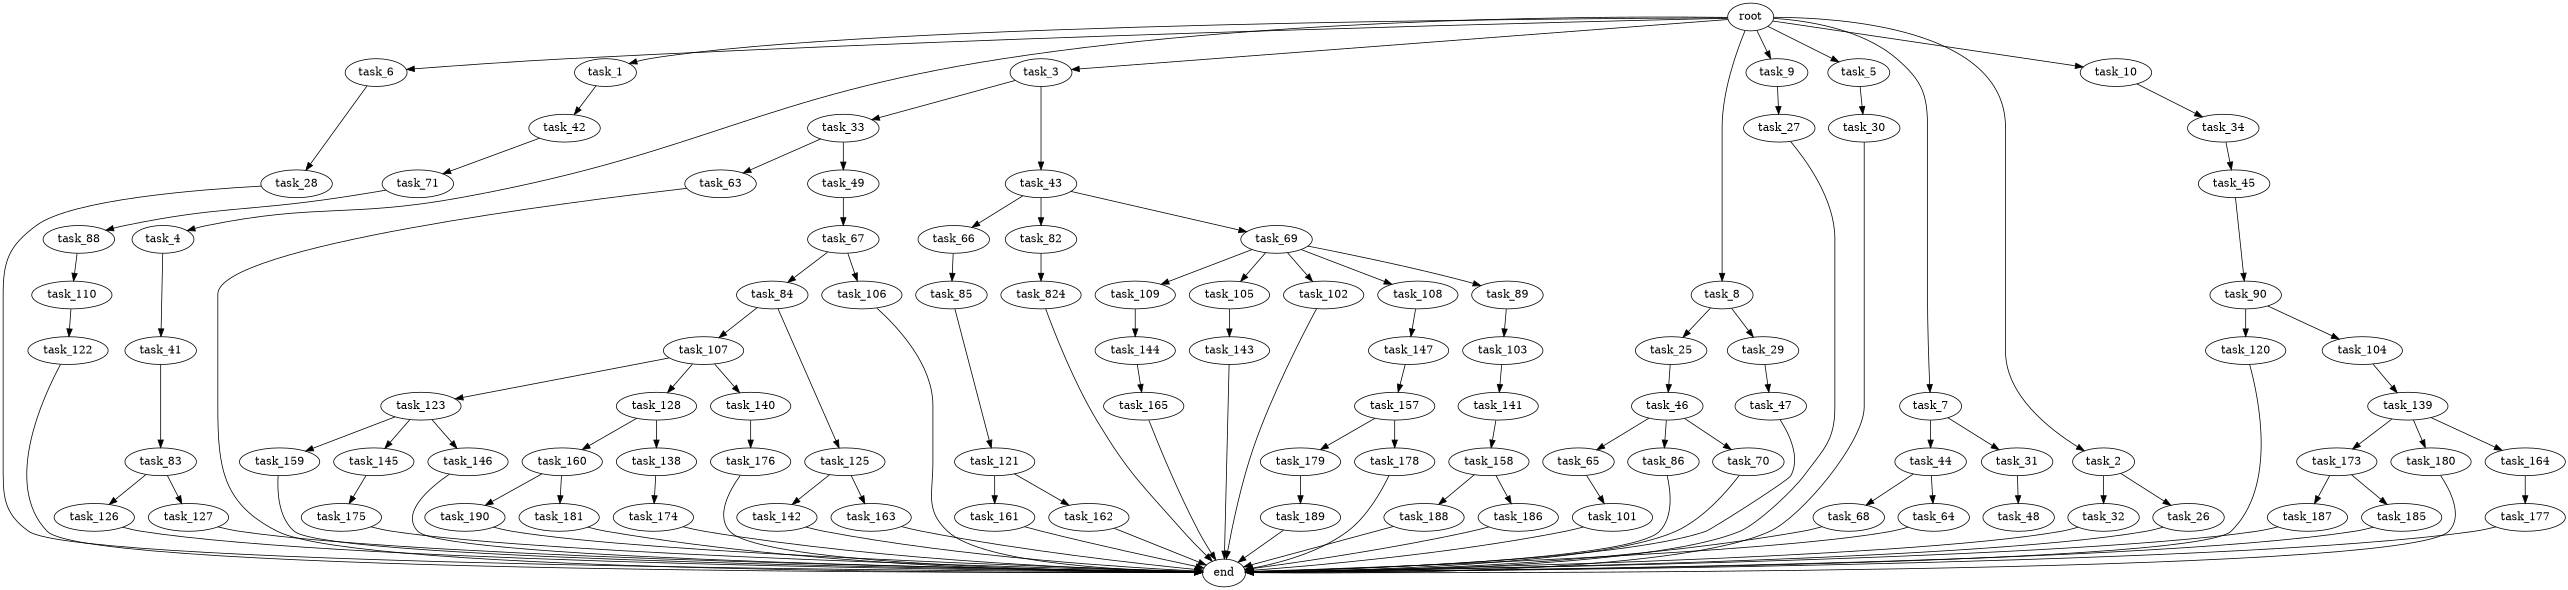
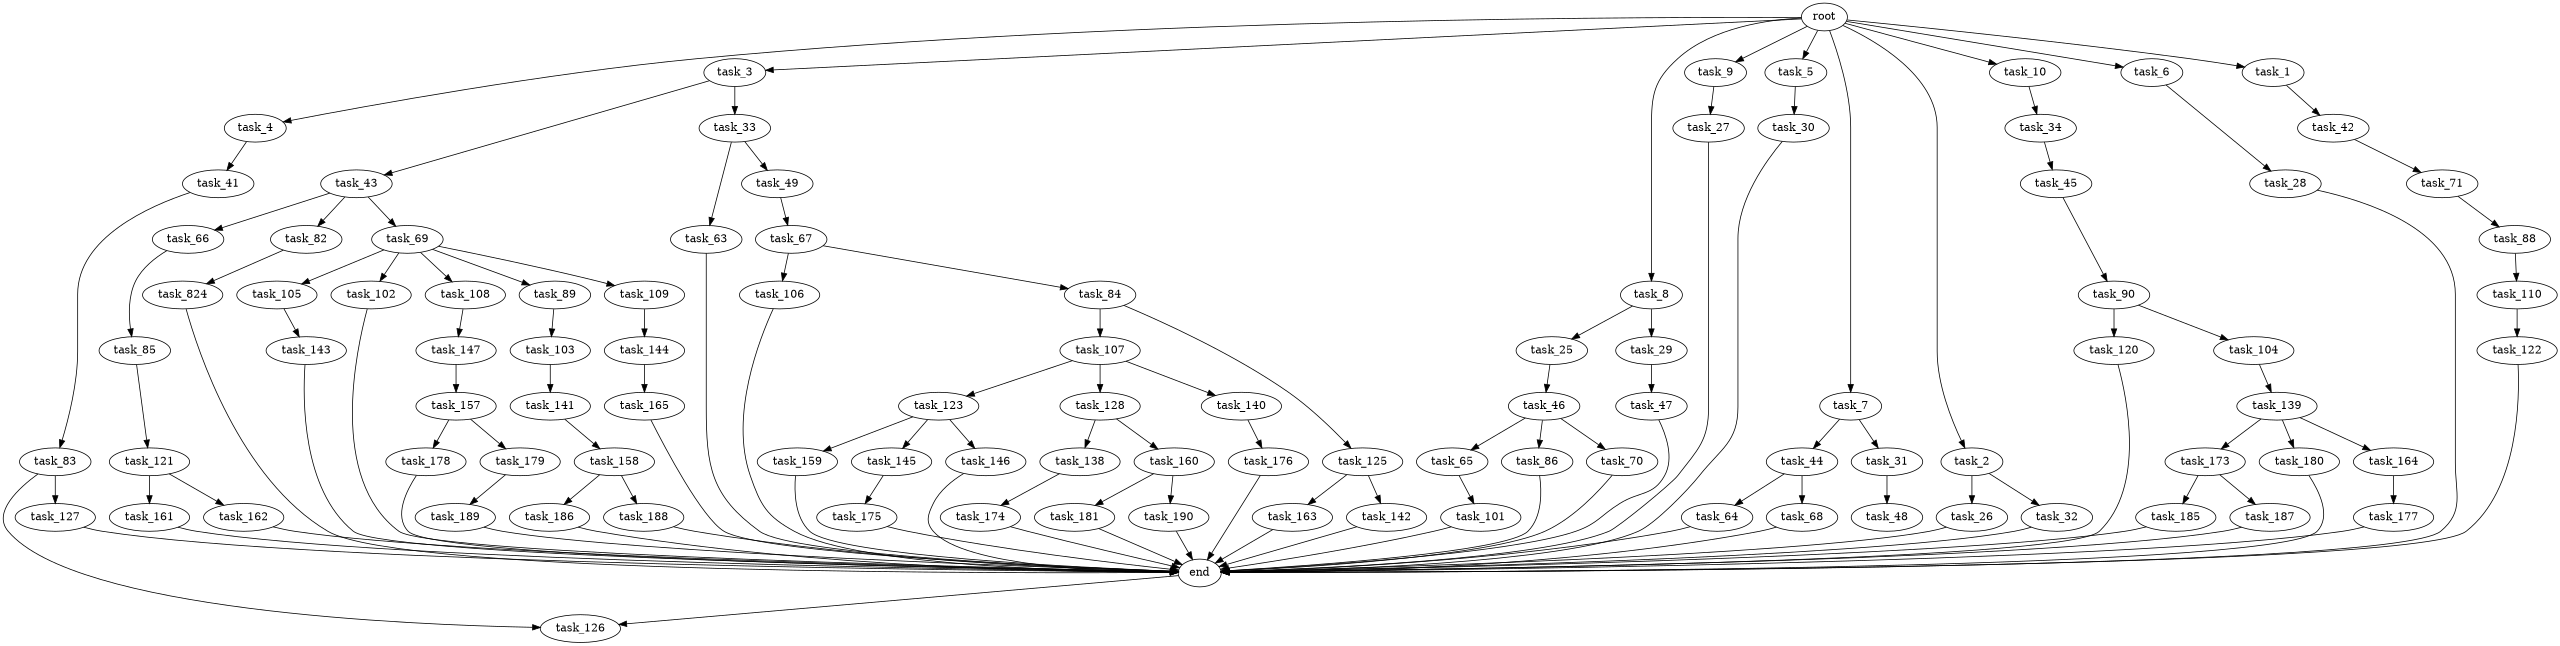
  digraph {
    task_6
    task_28
    end
    task_45
    task_90
    task_120
    task_104
    task_187
    task_123
    task_159
    task_145
    task_146
    task_175
    task_107
    task_128
    task_140
    task_160
    task_138
    task_176
    task_66
    task_85
    task_121
    task_1
    task_42
    task_71
    n26 [label=task_824]
    task_82
    task_68
    task_190
    task_65
    task_101
    task_83
    task_126
    task_127
    root
    task_4
    task_3
    task_8
    task_9
    task_5
    task_7
    task_2
    task_10
    task_41
    task_33
    task_43
    task_25
    task_29
    task_27
    task_30
    task_44
    task_31
    task_32
    task_26
    task_34
    task_63
    task_179
    task_189
    task_144
    task_165
    task_84
    task_125
    task_142
    task_163
    task_49
    task_69
    task_86
    task_147
    task_157
    task_178
    task_161
    task_162
    task_46
    task_47
    task_109
    task_177
    task_67
    task_106
    task_181
    task_174
    task_64
    task_88
    task_110
    task_122
    task_48
    task_188
    task_70
    task_186
    task_173
    task_185
    task_180
    task_105
    task_102
    task_108
    task_89
    task_143
    task_103
    task_141
    task_158
    task_139
    task_164
    task_6 -> task_28
    task_28 -> end
    task_45 -> task_90
    task_90 -> task_120
    task_90 -> task_104
    task_120 -> end
    task_104 -> task_139
    task_187 -> end
    task_123 -> task_159
    task_123 -> task_145
    task_123 -> task_146
    task_159 -> end
    task_145 -> task_175
    task_146 -> end
    task_175 -> end
    task_107 -> task_123
    task_107 -> task_128
    task_107 -> task_140
    task_128 -> task_160
    task_128 -> task_138
    task_140 -> task_176
    task_160 -> task_190
    task_160 -> task_181
    task_138 -> task_174
    task_176 -> end
    task_66 -> task_85
    task_85 -> task_121
    task_121 -> task_161
    task_121 -> task_162
    task_1 -> task_42
    task_42 -> task_71
    task_71 -> task_88
    n26 -> end
    task_82 -> n26
    task_68 -> end
    task_190 -> end
    task_65 -> task_101
    task_101 -> end
    task_83 -> task_126
    task_83 -> task_127
-   task_126 -> end
+   end -> task_126
    task_127 -> end
    root -> task_6
    root -> task_1
    root -> task_4
    root -> task_3
    root -> task_8
    root -> task_9
    root -> task_5
    root -> task_7
    root -> task_2
    root -> task_10
    task_4 -> task_41
    task_3 -> task_33
    task_3 -> task_43
    task_8 -> task_25
    task_8 -> task_29
    task_9 -> task_27
    task_5 -> task_30
    task_7 -> task_44
    task_7 -> task_31
    task_2 -> task_32
    task_2 -> task_26
    task_10 -> task_34
    task_41 -> task_83
    task_33 -> task_63
    task_33 -> task_49
    task_43 -> task_66
    task_43 -> task_82
    task_43 -> task_69
    task_25 -> task_46
    task_29 -> task_47
    task_27 -> end
    task_30 -> end
    task_44 -> task_68
    task_44 -> task_64
    task_31 -> task_48
    task_32 -> end
    task_26 -> end
    task_34 -> task_45
    task_63 -> end
    task_179 -> task_189
    task_189 -> end
    task_144 -> task_165
    task_165 -> end
    task_84 -> task_107
    task_84 -> task_125
    task_125 -> task_142
    task_125 -> task_163
    task_142 -> end
    task_163 -> end
    task_49 -> task_67
    task_69 -> task_109
    task_69 -> task_105
    task_69 -> task_102
    task_69 -> task_108
    task_69 -> task_89
    task_86 -> end
    task_147 -> task_157
    task_157 -> task_179
    task_157 -> task_178
    task_178 -> end
    task_161 -> end
    task_162 -> end
    task_46 -> task_65
    task_46 -> task_86
    task_46 -> task_70
    task_47 -> end
    task_109 -> task_144
    task_177 -> end
    task_67 -> task_84
    task_67 -> task_106
    task_106 -> end
    task_181 -> end
    task_174 -> end
    task_64 -> end
    task_88 -> task_110
    task_110 -> task_122
    task_122 -> end
    task_188 -> end
    task_70 -> end
    task_186 -> end
    task_173 -> task_187
    task_173 -> task_185
    task_185 -> end
    task_180 -> end
    task_105 -> task_143
    task_102 -> end
    task_108 -> task_147
    task_89 -> task_103
    task_143 -> end
    task_103 -> task_141
    task_141 -> task_158
    task_158 -> task_188
    task_158 -> task_186
    task_139 -> task_173
    task_139 -> task_180
    task_139 -> task_164
    task_164 -> task_177
  }
